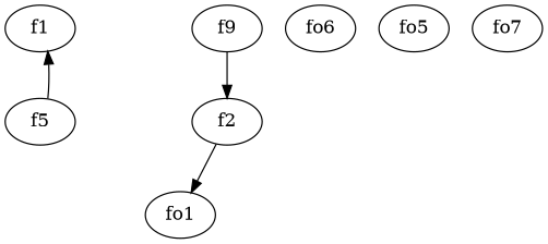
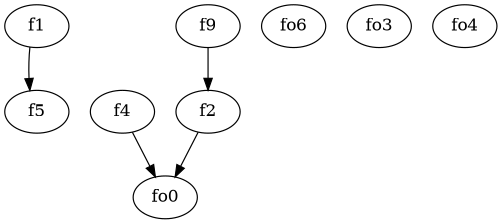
  strict digraph {
    edge [weight=2]
    f1
    f5
    f2
-   fo1
+   fo1 [label=fo0]
    n5 [label=f9]
+   f4
    n7 [label=fo6]
-   fo3 [label=fo5]
-   fo4 [label=fo7]
-   f5 -> f1
+   fo3
+   fo4
+   f1 -> f5
    f2 -> fo1
    n5 -> f2
+   f4 -> fo1
  }
